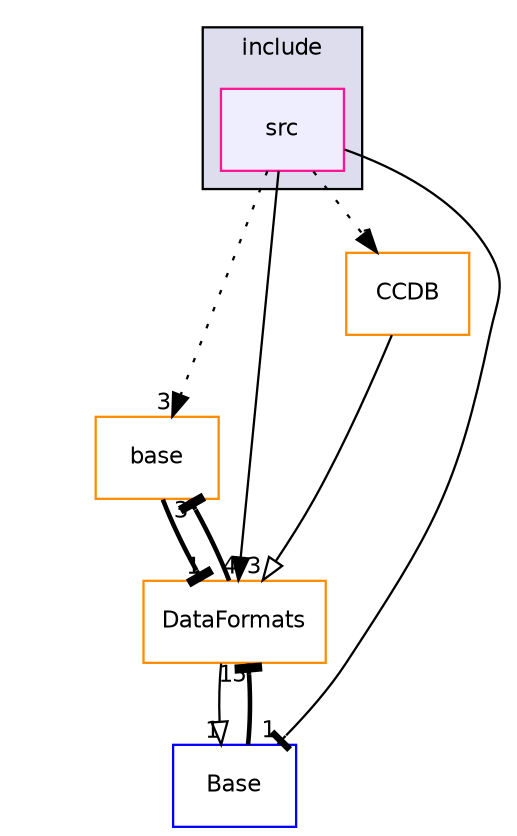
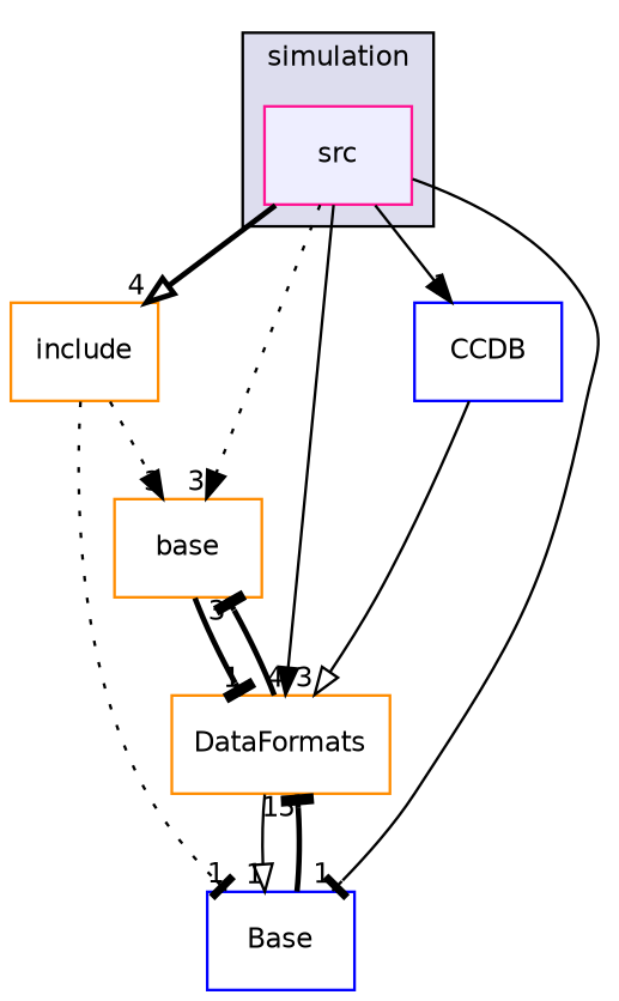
  digraph {
    compound=true
    node [color=darkorange fontname=Helvetica fontsize=10 shape=box]
    edge [arrowhead=tee headlabel=1 labeldistance=1.5 labelfontname=Helvetica labelfontsize=10 style=bold]
    n1 [color=deeppink fillcolor="#eeeeff" label=src pencolor=black style=filled]
+   n2 [label=include]
    n3 [label=base]
-   n4 [label=CCDB]
+   n4 [color=blue label=CCDB]
    n5 [color=blue label=Base]
    n6 [label=DataFormats]
    subgraph cluster_1 {
      bgcolor="#ddddee"
      fontname=Helvetica
      fontsize=10
-     label=include
+     label=simulation
      pencolor=black
      n1
    }
+   n1 -> n2 [arrowhead=onormal headlabel=4]
    n1 -> n3 [arrowhead=normal headlabel=3 style=dotted]
-   n1 -> n4 [arrowhead=normal style=dotted]
+   n1 -> n4 [arrowhead=normal style=solid]
    n1 -> n5 [style=solid]
    n1 -> n6 [arrowhead=normal headlabel=4 style=solid]
+   n2 -> n3 [arrowhead=normal headlabel=3 style=dotted]
+   n2 -> n5 [style=dotted]
    n3 -> n6
    n4 -> n6 [arrowhead=onormal headlabel=3 style=solid]
    n5 -> n6 [headlabel=15]
    n6 -> n3 [headlabel=3]
    n6 -> n5 [arrowhead=onormal style=solid]
  }
